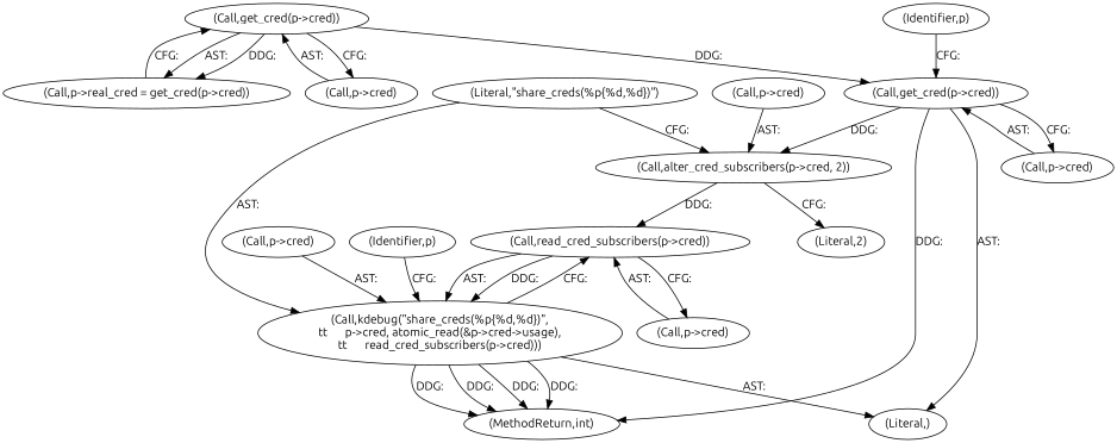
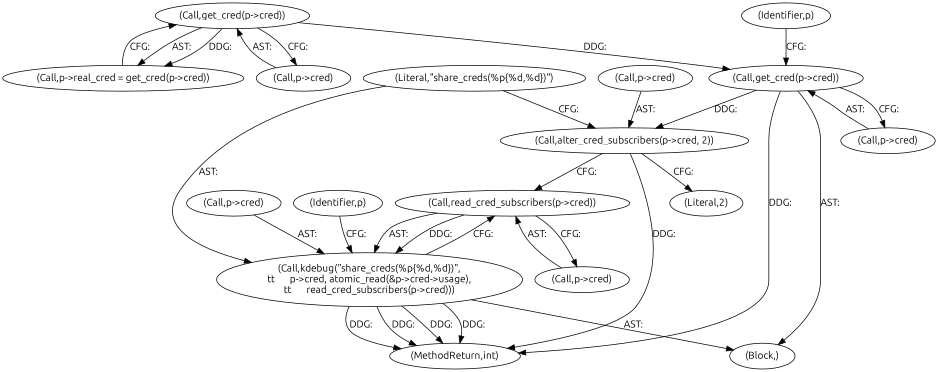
  digraph {
    fontname=Ubuntu
    node [fontname=Ubuntu]
    edge [fontname=Ubuntu]
    n1 [label="(Call,read_cred_subscribers(p->cred))"]
    n2 [label="(Call,kdebug(\"share_creds(%p{%d,%d})\",\n\t\t       p->cred, atomic_read(&p->cred->usage),\n\t\t       read_cred_subscribers(p->cred)))"]
    n3 [label="(Call,p->cred)"]
    n4 [label="(MethodReturn,int)"]
-   n5 [label="(Literal,)"]
+   n5 [label="(Block,)"]
    n6 [label="(Call,alter_cred_subscribers(p->cred, 2))"]
    n7 [label="(Literal,2)"]
    n8 [label="(Call,get_cred(p->cred))"]
    n9 [label="(Call,p->cred)"]
    n10 [label="(Call,get_cred(p->cred))"]
    n11 [label="(Call,p->real_cred = get_cred(p->cred))"]
    n12 [label="(Call,p->cred)"]
    n13 [label="(Call,p->cred)"]
    n14 [label="(Identifier,p)"]
    n15 [label="(Identifier,p)"]
    n16 [label="(Call,p->cred)"]
    n17 [label="(Literal,\"share_creds(%p{%d,%d})\")"]
    n1 -> n2 [label="AST: "]
    n1 -> n2 [label="DDG: "]
    n1 -> n3 [label="CFG: "]
    n2 -> n1 [label="CFG: "]
    n2 -> n4 [label="DDG: "]
    n2 -> n4 [label="DDG: "]
    n2 -> n4 [label="DDG: "]
    n2 -> n4 [label="DDG: "]
    n2 -> n5 [label="AST: "]
    n3 -> n1 [label="AST: "]
-   n6 -> n1 [label="DDG: "]
+   n6 -> n1 [label="CFG: "]
+   n6 -> n4 [label="DDG: "]
    n6 -> n7 [label="CFG: "]
    n8 -> n4 [label="DDG: "]
    n8 -> n5 [label="AST: "]
    n8 -> n6 [label="DDG: "]
    n8 -> n9 [label="CFG: "]
    n9 -> n8 [label="AST: "]
    n10 -> n8 [label="DDG: "]
    n10 -> n11 [label="AST: "]
    n10 -> n11 [label="DDG: "]
    n10 -> n12 [label="CFG: "]
    n11 -> n10 [label="CFG: "]
    n12 -> n10 [label="AST: "]
    n13 -> n2 [label="AST: "]
    n14 -> n8 [label="CFG: "]
    n15 -> n2 [label="CFG: "]
    n16 -> n6 [label="AST: "]
    n17 -> n2 [label="AST: "]
    n17 -> n6 [label="CFG: "]
  }
